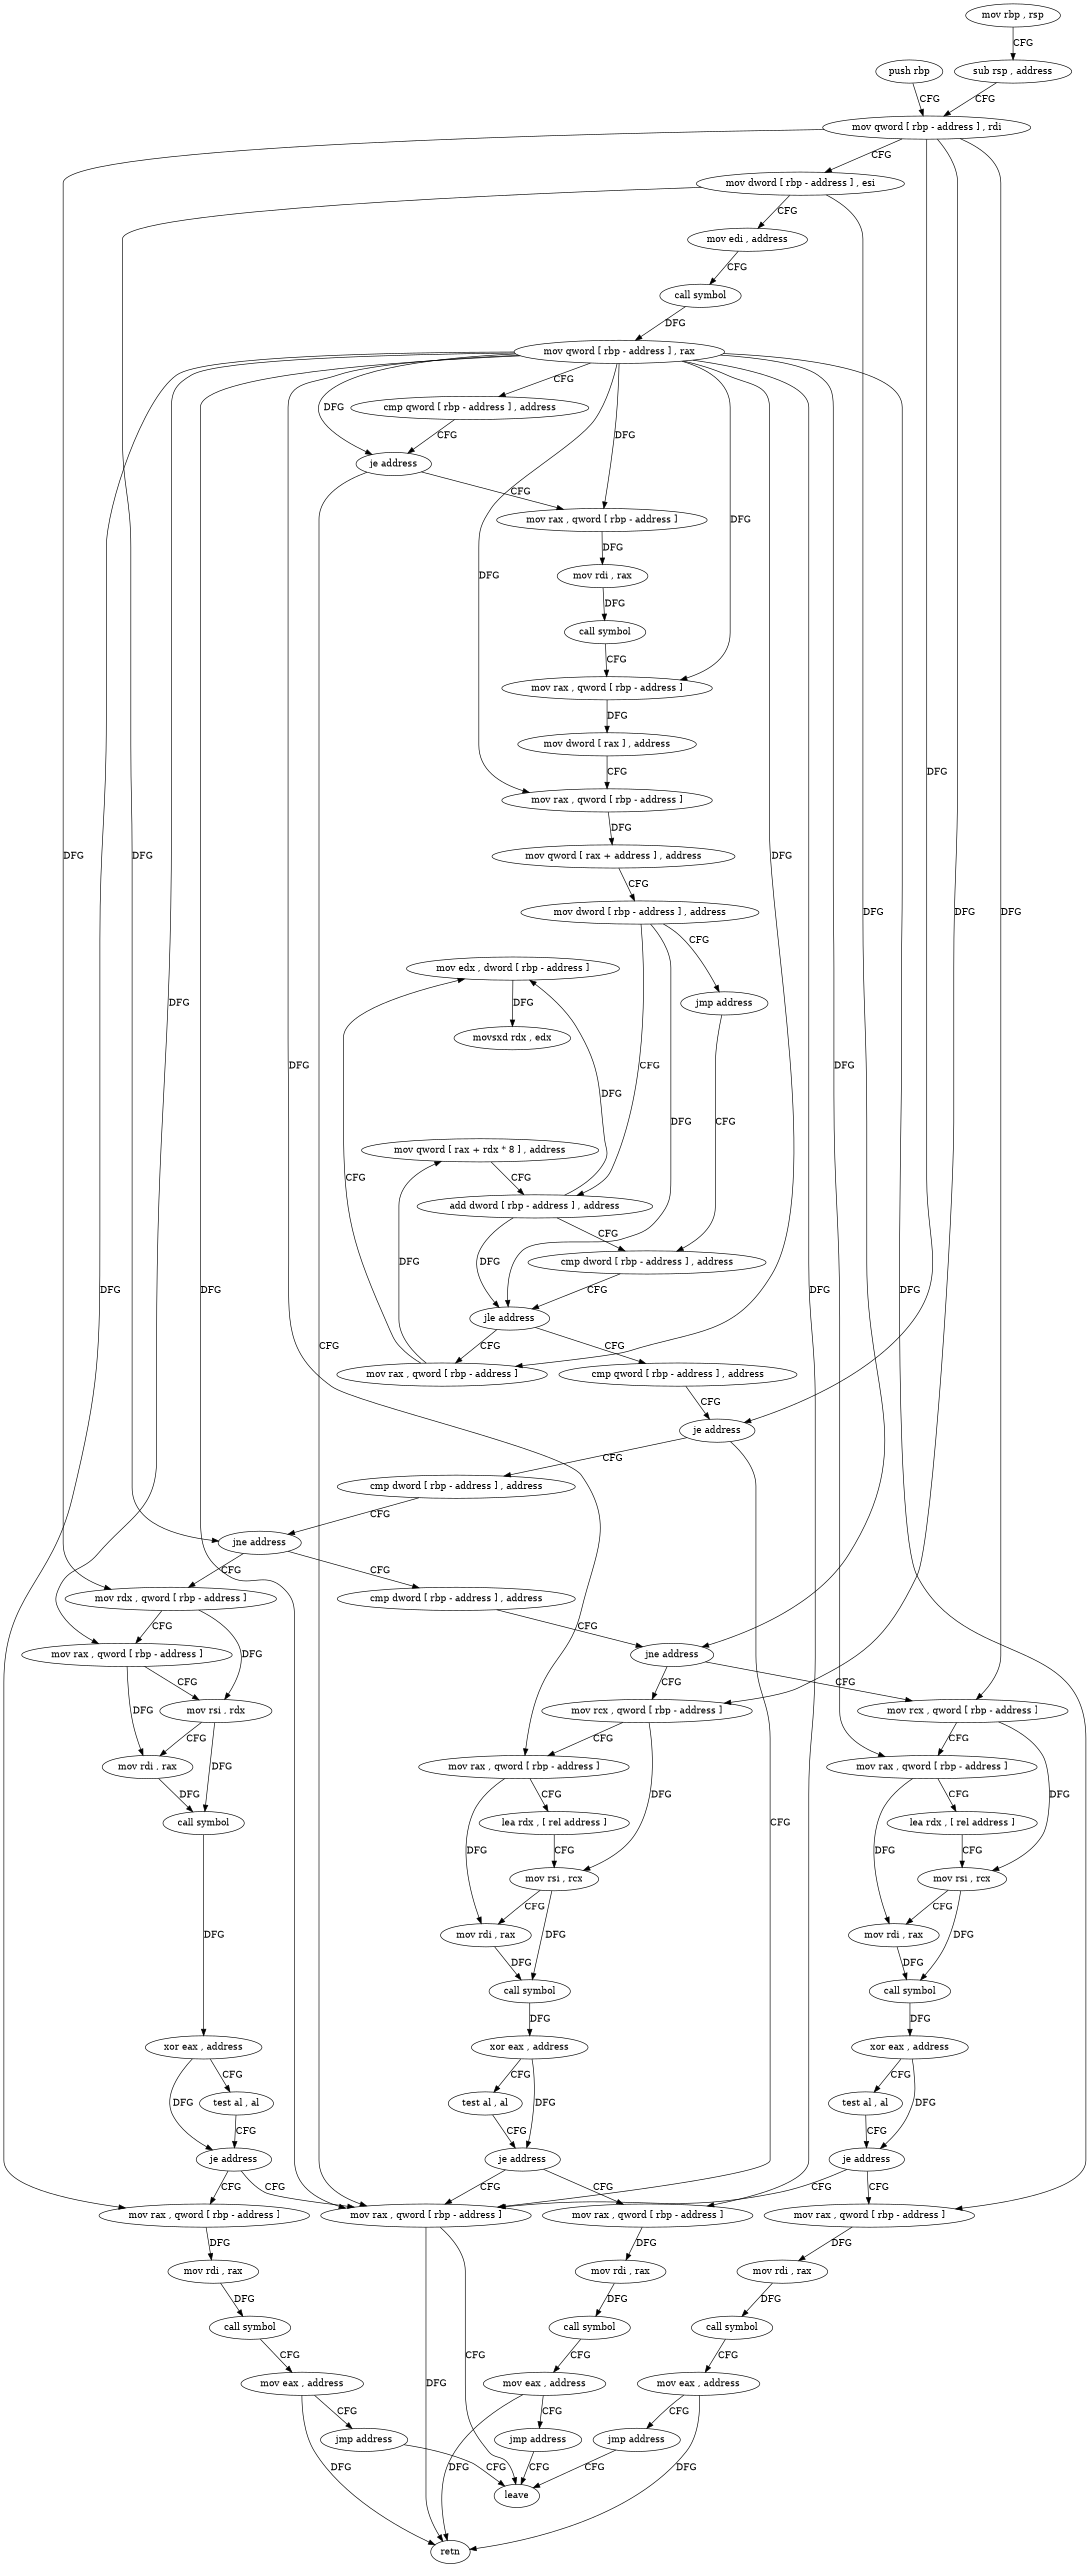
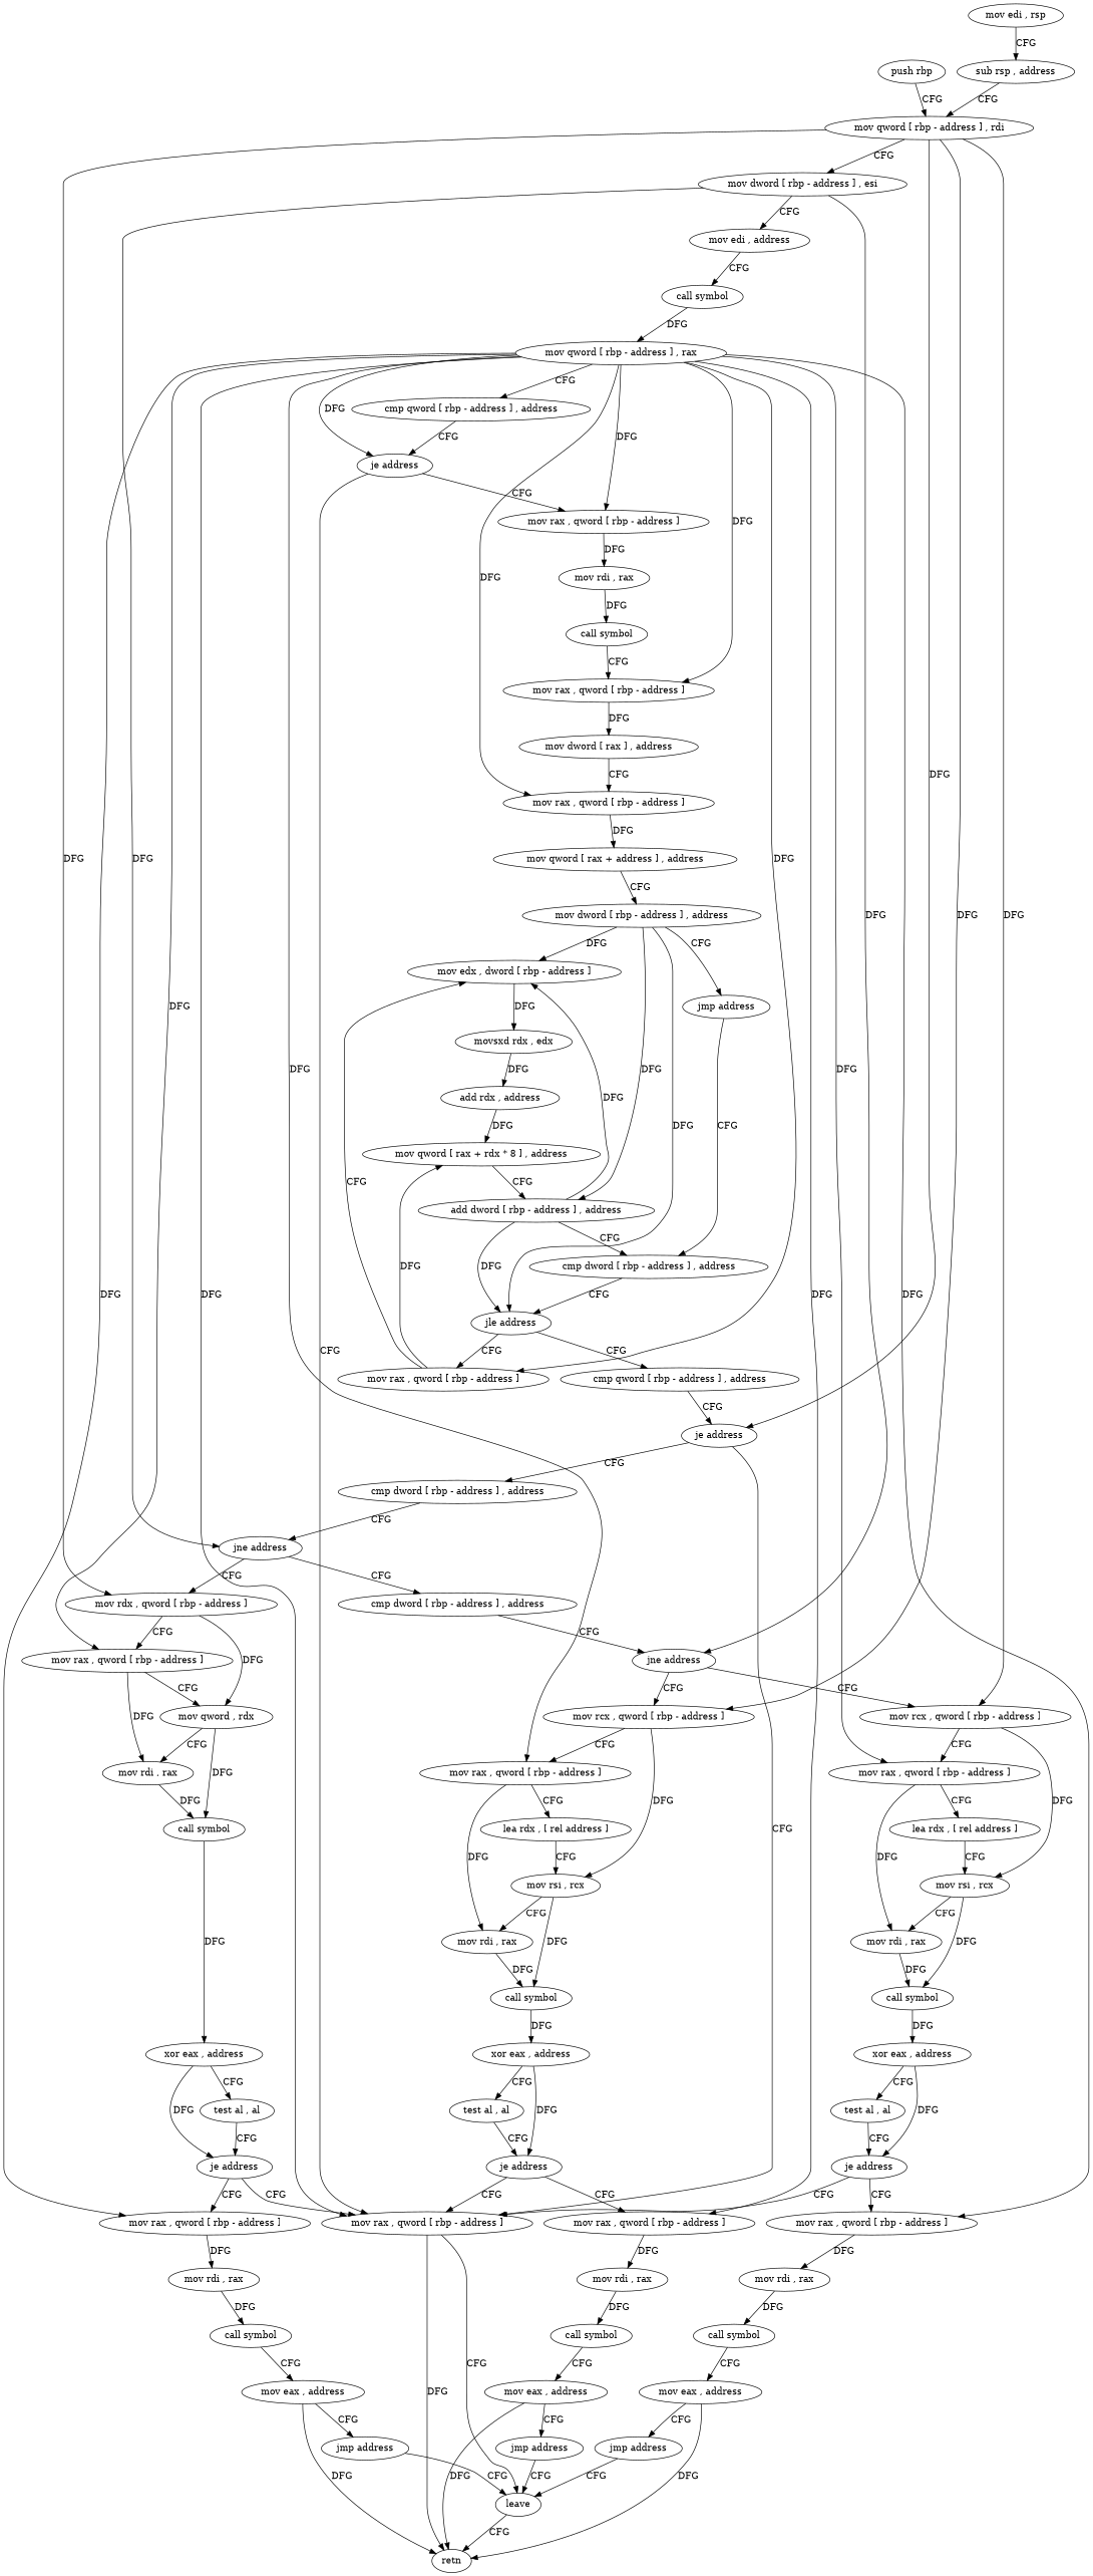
  digraph {
    n1 [label="push rbp"]
    n2 [label="mov qword [ rbp - address ] , rdi"]
-   n3 [label="mov rbp , rsp"]
+   n3 [label="mov edi , rsp"]
    n4 [label="sub rsp , address"]
    n5 [label="mov dword [ rbp - address ] , esi"]
    n6 [label="je address"]
    n7 [label="mov rdx , qword [ rbp - address ]"]
    n8 [label="mov rcx , qword [ rbp - address ]"]
    n9 [label="mov rcx , qword [ rbp - address ]"]
    n10 [label="mov edi , address"]
    n11 [label="jne address"]
    n12 [label="jne address"]
    n13 [label="mov rax , qword [ rbp - address ]"]
    n14 [label="cmp dword [ rbp - address ] , address"]
    n15 [label="mov rax , qword [ rbp - address ]"]
-   n16 [label="mov rsi , rdx"]
+   n16 [label="mov qword , rdx"]
    n17 [label="mov rax , qword [ rbp - address ]"]
    n18 [label="mov rsi , rcx"]
    n19 [label="mov rax , qword [ rbp - address ]"]
    n20 [label="mov rsi , rcx"]
    n21 [label="call symbol"]
    n22 [label="cmp dword [ rbp - address ] , address"]
    n23 [label="mov qword [ rbp - address ] , rax"]
    n24 [label="cmp qword [ rbp - address ] , address"]
    n25 [label="je address"]
    n26 [label="mov rax , qword [ rbp - address ]"]
    n27 [label="mov rax , qword [ rbp - address ]"]
    n28 [label="mov rax , qword [ rbp - address ]"]
    n29 [label="mov rax , qword [ rbp - address ]"]
    n30 [label="mov rax , qword [ rbp - address ]"]
    n31 [label="mov rax , qword [ rbp - address ]"]
    n32 [label="mov rax , qword [ rbp - address ]"]
    n33 [label=leave]
    n34 [label=retn]
    n35 [label="mov rdi , rax"]
    n36 [label="mov dword [ rax ] , address"]
    n37 [label="mov qword [ rax + address ] , address"]
    n38 [label="mov edx , dword [ rbp - address ]"]
    n39 [label="mov qword [ rax + rdx * 8 ] , address"]
    n40 [label="mov rdi , rax"]
    n41 [label="mov rdi , rax"]
    n42 [label="lea rdx , [ rel address ]"]
    n43 [label="mov rdi , rax"]
    n44 [label="mov rdi , rax"]
    n45 [label="lea rdx , [ rel address ]"]
    n46 [label="mov rdi , rax"]
    n47 [label="mov rdi , rax"]
    n48 [label="call symbol"]
    n49 [label="mov dword [ rbp - address ] , address"]
    n50 [label="jmp address"]
    n51 [label="jle address"]
    n52 [label="add dword [ rbp - address ] , address"]
    n53 [label="cmp dword [ rbp - address ] , address"]
    n54 [label="cmp qword [ rbp - address ] , address"]
    n55 [label="movsxd rdx , edx"]
+   n56 [label="add rdx , address"]
    n57 [label="call symbol"]
    n58 [label="call symbol"]
    n59 [label="call symbol"]
    n60 [label="xor eax , address"]
    n61 [label="test al , al"]
    n62 [label="je address"]
    n63 [label="call symbol"]
    n64 [label="xor eax , address"]
    n65 [label="test al , al"]
    n66 [label="je address"]
    n67 [label="call symbol"]
    n68 [label="xor eax , address"]
    n69 [label="test al , al"]
    n70 [label="je address"]
    n71 [label="call symbol"]
    n72 [label="mov eax , address"]
    n73 [label="jmp address"]
    n74 [label="mov eax , address"]
    n75 [label="jmp address"]
    n76 [label="mov eax , address"]
    n77 [label="jmp address"]
    n1 -> n2 [label=CFG]
    n2 -> n5 [label=CFG]
    n2 -> n6 [label=DFG]
    n2 -> n7 [label=DFG]
    n2 -> n8 [label=DFG]
    n2 -> n9 [label=DFG]
    n3 -> n4 [label=CFG]
    n4 -> n2 [label=CFG]
    n5 -> n10 [label=CFG]
    n5 -> n11 [label=DFG]
    n5 -> n12 [label=DFG]
    n6 -> n13 [label=CFG]
    n6 -> n14 [label=CFG]
    n7 -> n15 [label=CFG]
    n7 -> n16 [label=DFG]
    n8 -> n17 [label=CFG]
    n8 -> n18 [label=DFG]
    n9 -> n19 [label=CFG]
    n9 -> n20 [label=DFG]
    n10 -> n21 [label=CFG]
    n11 -> n7 [label=CFG]
    n11 -> n22 [label=CFG]
    n12 -> n8 [label=CFG]
    n12 -> n9 [label=CFG]
    n13 -> n33 [label=CFG]
    n13 -> n34 [label=DFG]
    n14 -> n11 [label=CFG]
    n15 -> n16 [label=CFG]
    n15 -> n40 [label=DFG]
    n16 -> n40 [label=CFG]
    n16 -> n57 [label=DFG]
    n17 -> n42 [label=CFG]
    n17 -> n43 [label=DFG]
    n18 -> n43 [label=CFG]
    n18 -> n58 [label=DFG]
    n19 -> n45 [label=CFG]
    n19 -> n46 [label=DFG]
    n20 -> n46 [label=CFG]
    n20 -> n59 [label=DFG]
    n21 -> n23 [label=DFG]
    n22 -> n12 [label=CFG]
    n23 -> n13 [label=DFG]
    n23 -> n15 [label=DFG]
    n23 -> n17 [label=DFG]
    n23 -> n19 [label=DFG]
    n23 -> n24 [label=CFG]
    n23 -> n25 [label=DFG]
    n23 -> n26 [label=DFG]
    n23 -> n27 [label=DFG]
    n23 -> n28 [label=DFG]
    n23 -> n29 [label=DFG]
    n23 -> n30 [label=DFG]
    n23 -> n31 [label=DFG]
    n23 -> n32 [label=DFG]
    n24 -> n25 [label=CFG]
    n25 -> n13 [label=CFG]
    n25 -> n26 [label=CFG]
    n26 -> n35 [label=DFG]
    n27 -> n36 [label=DFG]
    n28 -> n37 [label=DFG]
    n29 -> n38 [label=CFG]
    n29 -> n39 [label=DFG]
    n30 -> n41 [label=DFG]
    n31 -> n44 [label=DFG]
    n32 -> n47 [label=DFG]
+   n33 -> n34 [label=CFG]
    n35 -> n48 [label=DFG]
    n36 -> n28 [label=CFG]
    n37 -> n49 [label=CFG]
    n38 -> n55 [label=DFG]
    n39 -> n52 [label=CFG]
    n40 -> n57 [label=DFG]
    n41 -> n63 [label=DFG]
    n42 -> n18 [label=CFG]
    n43 -> n58 [label=DFG]
    n44 -> n67 [label=DFG]
    n45 -> n20 [label=CFG]
    n46 -> n59 [label=DFG]
    n47 -> n71 [label=DFG]
    n48 -> n27 [label=CFG]
+   n49 -> n38 [label=DFG]
    n49 -> n50 [label=CFG]
    n49 -> n51 [label=DFG]
-   n49 -> n52 [label=CFG]
+   n49 -> n52 [label=DFG]
    n50 -> n53 [label=CFG]
    n51 -> n29 [label=CFG]
    n51 -> n54 [label=CFG]
    n52 -> n38 [label=DFG]
    n52 -> n51 [label=DFG]
    n52 -> n53 [label=CFG]
    n53 -> n51 [label=CFG]
    n54 -> n6 [label=CFG]
+   n55 -> n56 [label=DFG]
+   n56 -> n39 [label=DFG]
    n57 -> n60 [label=DFG]
    n58 -> n64 [label=DFG]
    n59 -> n68 [label=DFG]
    n60 -> n61 [label=CFG]
    n60 -> n62 [label=DFG]
    n61 -> n62 [label=CFG]
    n62 -> n13 [label=CFG]
    n62 -> n30 [label=CFG]
    n63 -> n72 [label=CFG]
    n64 -> n65 [label=CFG]
    n64 -> n66 [label=DFG]
    n65 -> n66 [label=CFG]
    n66 -> n13 [label=CFG]
    n66 -> n31 [label=CFG]
    n67 -> n74 [label=CFG]
    n68 -> n69 [label=CFG]
    n68 -> n70 [label=DFG]
    n69 -> n70 [label=CFG]
    n70 -> n13 [label=CFG]
    n70 -> n32 [label=CFG]
    n71 -> n76 [label=CFG]
    n72 -> n34 [label=DFG]
    n72 -> n73 [label=CFG]
    n73 -> n33 [label=CFG]
    n74 -> n34 [label=DFG]
    n74 -> n75 [label=CFG]
    n75 -> n33 [label=CFG]
    n76 -> n34 [label=DFG]
    n76 -> n77 [label=CFG]
    n77 -> n33 [label=CFG]
  }
